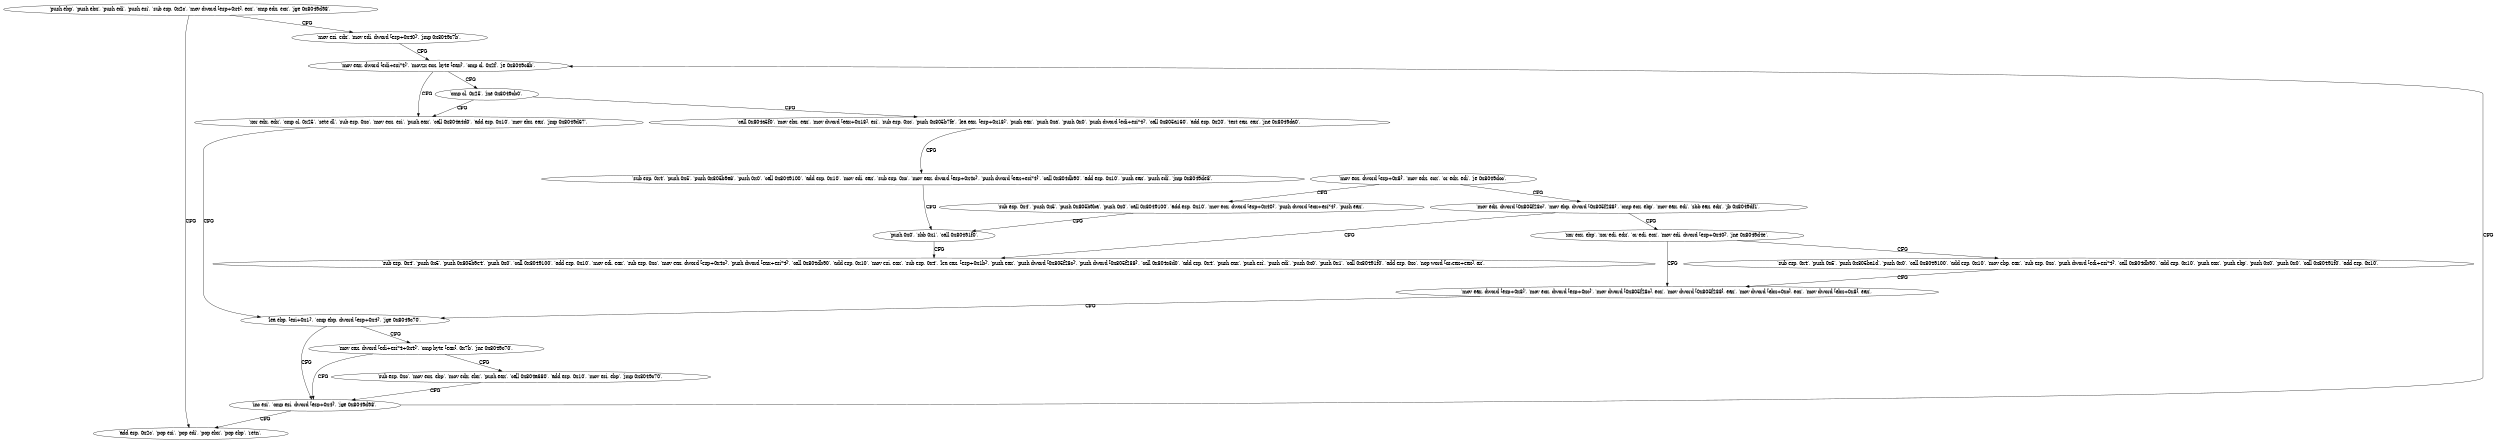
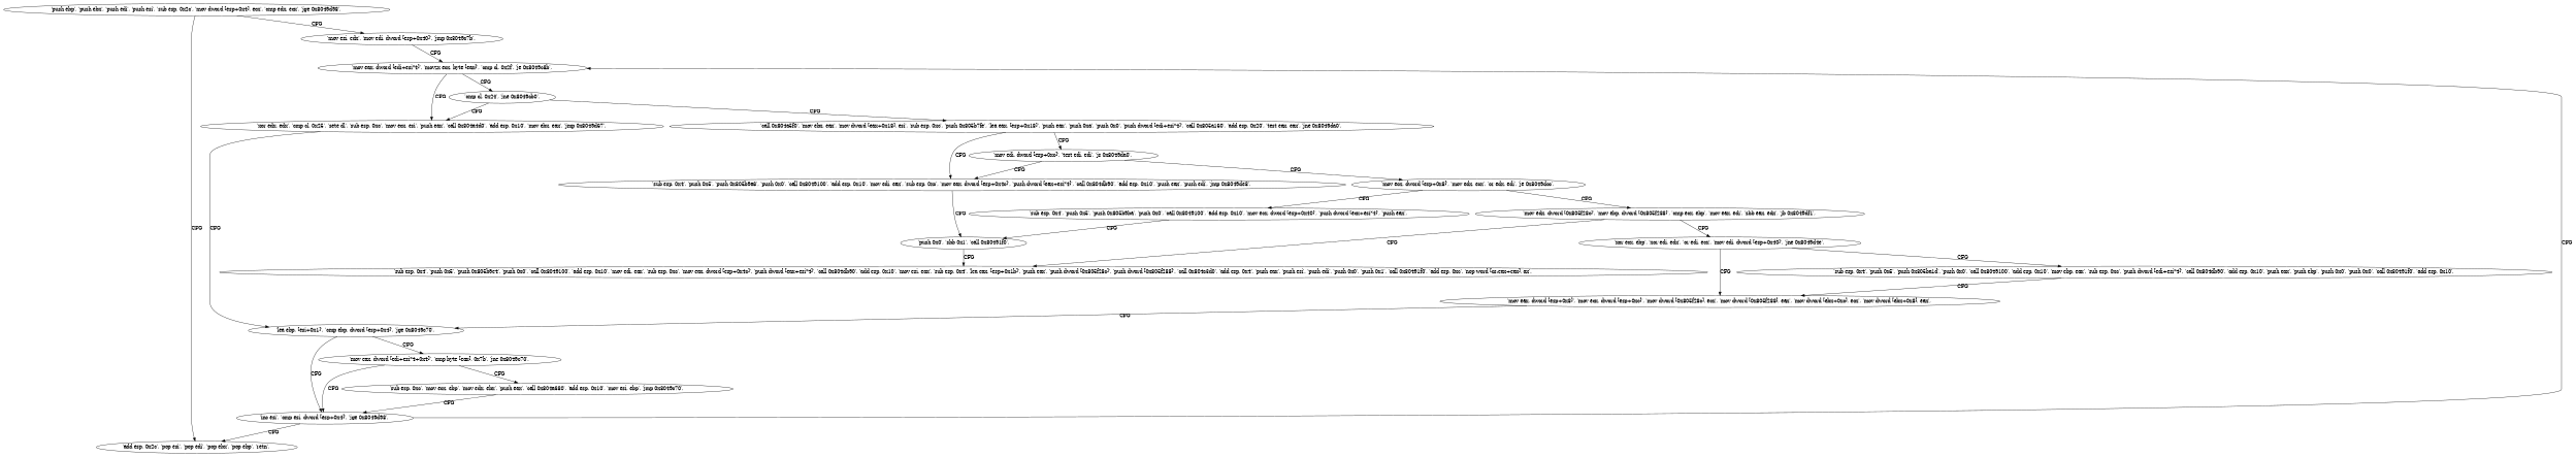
  digraph {
    fontname="DejaVu Serif"
    node [fontname="DejaVu Serif"]
    edge [fontname="DejaVu Serif"]
    n1 [label="'push ebp', 'push ebx', 'push edi', 'push esi', 'sub esp, 0x2c', 'mov dword [esp+0x4], ecx', 'cmp edx, ecx', 'jge 0x8049d98', "]
    n2 [label="'add esp, 0x2c', 'pop esi', 'pop edi', 'pop ebx', 'pop ebp', 'retn', "]
    n3 [label="'mov esi, edx', 'mov edi, dword [esp+0x40]', 'jmp 0x8049c7b', "]
    n4 [label="'mov eax, dword [edi+esi*4]', 'movzx ecx, byte [eax]', 'cmp cl, 0x2f', 'je 0x8049c8b', "]
    n5 [label="'xor edx, edx', 'cmp cl, 0x25', 'sete dl', 'sub esp, 0xc', 'mov ecx, esi', 'push eax', 'call 0x804a4d0', 'add esp, 0x10', 'mov ebx, eax', 'jmp 0x8049d67', "]
-   n6 [label="'cmp cl, 0x25', 'jne 0x8049cb0', "]
+   n6 [label="'cmp cl, 0x24', 'jne 0x8049cb0',"]
    n7 [label="'lea ebp, [esi+0x1]', 'cmp ebp, dword [esp+0x4]', 'jge 0x8049c70', "]
    n8 [label="'call 0x804a5f0', 'mov ebx, eax', 'mov dword [eax+0x18], esi', 'sub esp, 0xc', 'push 0x805b7fe', 'lea eax, [esp+0x18]', 'push eax', 'push 0xa', 'push 0x0', 'push dword [edi+esi*4]', 'call 0x805a160', 'add esp, 0x20', 'test eax, eax', 'jne 0x8049da0', "]
    n9 [label="'inc esi', 'cmp esi, dword [esp+0x4]', 'jge 0x8049d98', "]
    n10 [label="'mov eax, dword [edi+esi*4+0x4]', 'cmp byte [eax], 0x7b', 'jne 0x8049c70', "]
    n11 [label="'sub esp, 0x4', 'push 0x5', 'push 0x805b9a6', 'push 0x0', 'call 0x8049100', 'add esp, 0x10', 'mov edi, eax', 'sub esp, 0xc', 'mov eax, dword [esp+0x4c]', 'push dword [eax+esi*4]', 'call 0x804db90', 'add esp, 0x10', 'push eax', 'push edi', 'jmp 0x8049de8', "]
+   n12 [label="'mov edi, dword [esp+0xc]', 'test edi, edi', 'js 0x8049da0', "]
    n13 [label="'sub esp, 0xc', 'mov ecx, ebp', 'mov edx, ebx', 'push eax', 'call 0x804a680', 'add esp, 0x10', 'mov esi, ebp', 'jmp 0x8049c70', "]
    n14 [label="'push 0x0', 'sbb 0x1', 'call 0x80491f0',"]
    n15 [label="'mov ecx, dword [esp+0x8]', 'mov edx, ecx', 'or edx, edi', 'je 0x8049dcc', "]
    n16 [label="'sub esp, 0x4', 'push 0x5', 'push 0x805b9e4', 'push 0x0', 'call 0x8049100', 'add esp, 0x10', 'mov edi, eax', 'sub esp, 0xc', 'mov eax, dword [esp+0x4c]', 'push dword [eax+esi*4]', 'call 0x804db90', 'add esp, 0x10', 'mov esi, eax', 'sub esp, 0x4', 'lea eax, [esp+0x1b]', 'push eax', 'push dword [0x805f28c]', 'push dword [0x805f288]', 'call 0x804c3d0', 'add esp, 0x4', 'push eax', 'push esi', 'push edi', 'push 0x0', 'push 0x1', 'call 0x80491f0', 'add esp, 0xc', 'nop word [cs:eax+eax], ax', "]
    n17 [label="'sub esp, 0x4', 'push 0x5', 'push 0x805b9ba', 'push 0x0', 'call 0x8049100', 'add esp, 0x10', 'mov ecx, dword [esp+0x40]', 'push dword [ecx+esi*4]', 'push eax', "]
    n18 [label="'mov edx, dword [0x805f28c]', 'mov ebp, dword [0x805f288]', 'cmp ecx, ebp', 'mov eax, edi', 'sbb eax, edx', 'jb 0x8049df1', "]
    n19 [label="'xor ecx, ebp', 'xor edi, edx', 'or edi, ecx', 'mov edi, dword [esp+0x40]', 'jne 0x8049d4e', "]
    n20 [label="'mov eax, dword [esp+0x8]', 'mov ecx, dword [esp+0xc]', 'mov dword [0x805f28c], ecx', 'mov dword [0x805f288], eax', 'mov dword [ebx+0xc], ecx', 'mov dword [ebx+0x8], eax', "]
    n21 [label="'sub esp, 0x4', 'push 0x5', 'push 0x805ba1d', 'push 0x0', 'call 0x8049100', 'add esp, 0x10', 'mov ebp, eax', 'sub esp, 0xc', 'push dword [edi+esi*4]', 'call 0x804db90', 'add esp, 0x10', 'push eax', 'push ebp', 'push 0x0', 'push 0x0', 'call 0x80491f0', 'add esp, 0x10', "]
    n1 -> n2 [label=CFG]
    n1 -> n3 [label=CFG]
    n3 -> n4 [label=CFG]
    n4 -> n5 [label=CFG]
    n4 -> n6 [label=CFG]
    n5 -> n7 [label=CFG]
    n6 -> n5 [label=CFG]
    n6 -> n8 [label=CFG]
    n7 -> n9 [label=CFG]
    n7 -> n10 [label=CFG]
    n8 -> n11 [label=CFG]
+   n8 -> n12 [label=CFG]
    n9 -> n2 [label=CFG]
    n9 -> n4 [label=CFG]
    n10 -> n9 [label=CFG]
    n10 -> n13 [label=CFG]
    n11 -> n14 [label=CFG]
+   n12 -> n11 [label=CFG]
+   n12 -> n15 [label=CFG]
    n13 -> n9 [label=CFG]
    n14 -> n16 [label=CFG]
    n15 -> n17 [label=CFG]
    n15 -> n18 [label=CFG]
    n17 -> n14 [label=CFG]
    n18 -> n16 [label=CFG]
    n18 -> n19 [label=CFG]
    n19 -> n20 [label=CFG]
    n19 -> n21 [label=CFG]
    n20 -> n7 [label=CFG]
    n21 -> n20 [label=CFG]
  }
